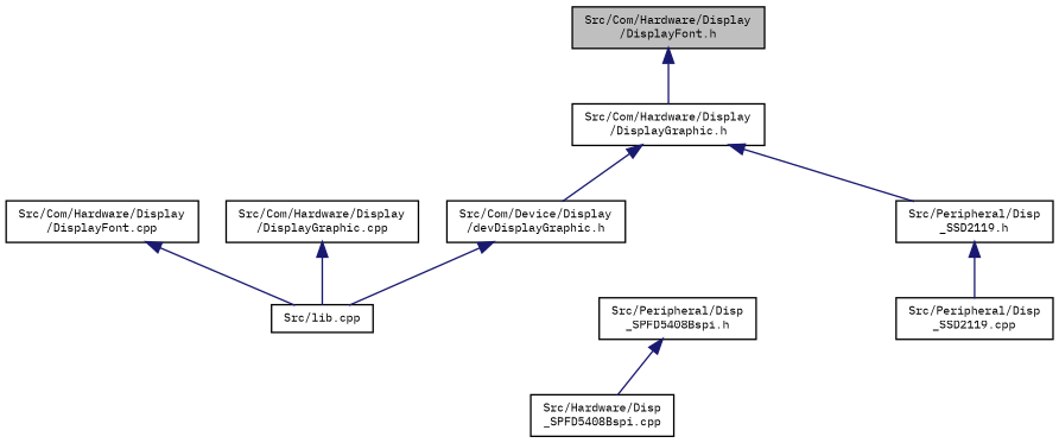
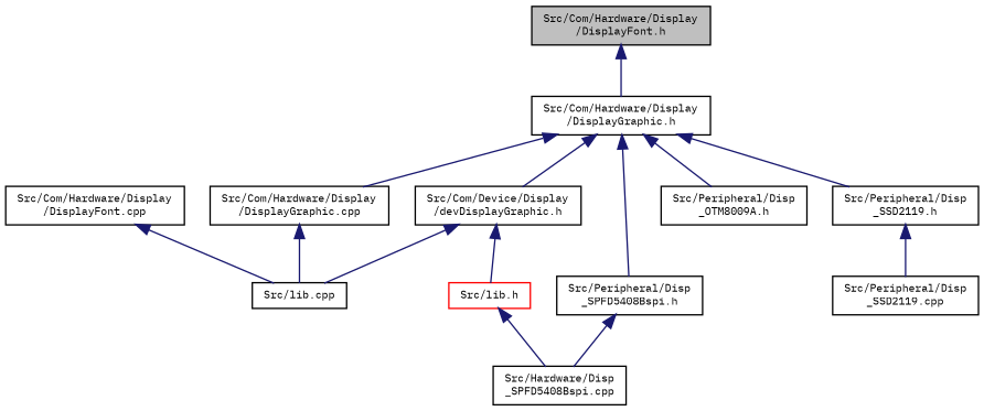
  digraph {
    fontname="IBM Plex Mono"
    node [color=black fillcolor=white fontname="IBM Plex Mono" fontsize=8 shape=record style=filled]
    edge [color=midnightblue dir=back fontname="IBM Plex Mono" fontsize=8 labelfontname=Sans labelfontsize=8 style=solid]
    n1 [fillcolor=grey75 fontcolor=black height=0.2 label="Src/Com/Hardware/Display\l/DisplayFont.h" width=0.4]
    n2 [height=0.2 label="Src/Com/Hardware/Display\l/DisplayGraphic.h" width=0.4]
    n3 [height=0.2 label="Src/Com/Hardware/Display\l/DisplayFont.cpp" width=0.4]
    n4 [height=0.2 label="Src/lib.cpp" width=0.4]
    n5 [height=0.2 label="Src/Com/Device/Display\l/devDisplayGraphic.h" width=0.4]
    n6 [height=0.2 label="Src/Com/Hardware/Display\l/DisplayGraphic.cpp" width=0.4]
+   n7 [height=0.2 label="Src/Peripheral/Disp\l_OTM8009A.h" width=0.4]
    n8 [height=0.2 label="Src/Peripheral/Disp\l_SPFD5408Bspi.h" width=0.4]
    n9 [height=0.2 label="Src/Peripheral/Disp\l_SSD2119.h" width=0.4]
+   n10 [color=red height=0.2 label="Src/lib.h" width=0.4]
    n11 [height=0.2 label="Src/Hardware/Disp\l_SPFD5408Bspi.cpp" width=0.4]
    n12 [height=0.2 label="Src/Peripheral/Disp\l_SSD2119.cpp" width=0.4]
    n1 -> n2
    n2 -> n5
+   n2 -> n6
+   n2 -> n7
+   n2 -> n8
    n2 -> n9
    n3 -> n4
    n5 -> n4
+   n5 -> n10
    n6 -> n4
    n8 -> n11
    n9 -> n12
+   n10 -> n11
  }
